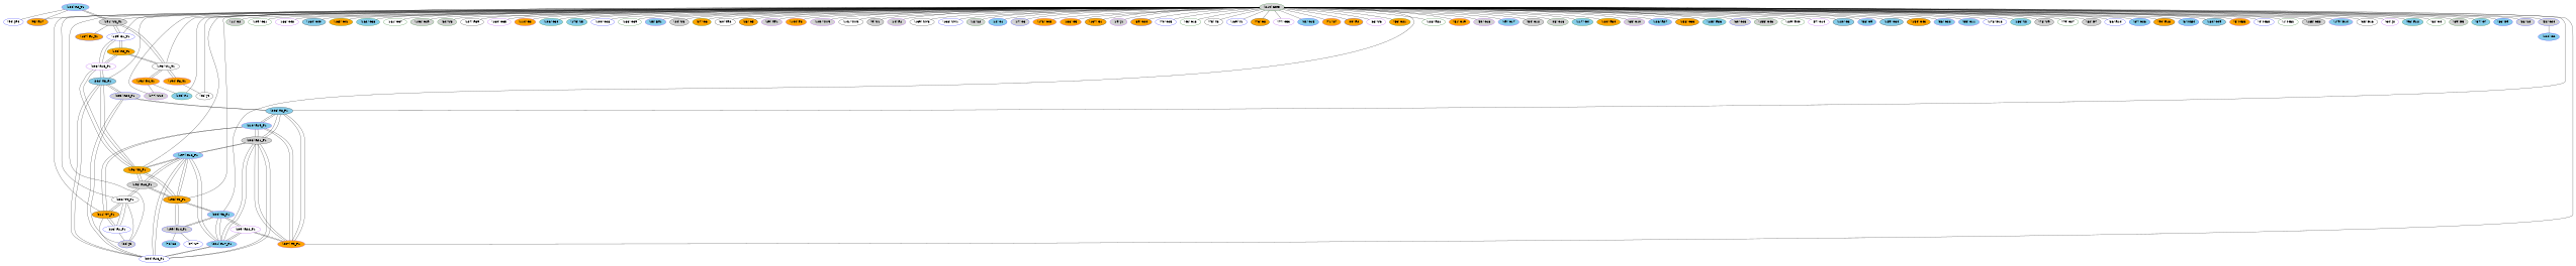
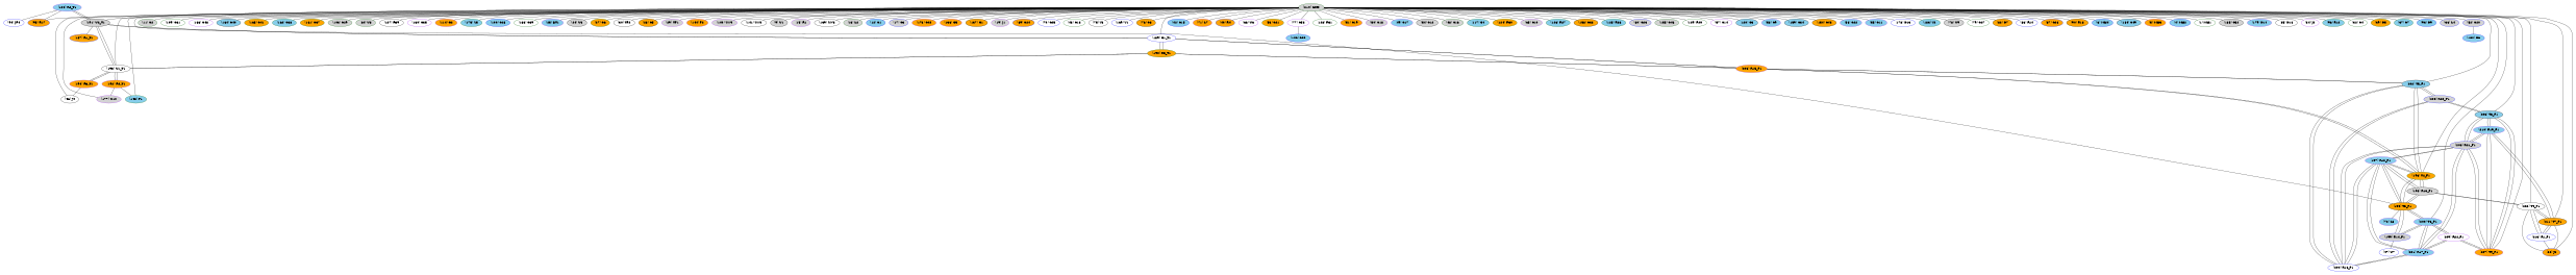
  graph {
    node [color=purple fillcolor=white style=filled]
    n1 [fillcolor=skyblue label="(188) R2_T1"]
    n2 [color=blue fillcolor=orange label="(95) R17"]
    n3 [color=blue label="(94) JP4"]
    n4 [color=black fillcolor=lightgrey label="(191) U2_T1"]
    n5 [color=blue label="(189) Q1_T1"]
    n6 [color=black label="(193) U1_T1"]
    n7 [color=blue fillcolor=orange label="(187) R1_T1"]
-   n8 [label="(203) R15_P1"]
+   n8 [fillcolor=orange label="(203) R15_P1"]
    n9 [color=darkgreen fillcolor=orange label="(190) R5_T1"]
    n10 [fillcolor=orange label="(192) R4_T1"]
    n11 [fillcolor=orange label="(194) R3_T1"]
    n12 [color=darkgreen fillcolor=orange label="(196) T2_P1"]
    n13 [color=black fillcolor=skyblue label="(202) T5_P1"]
    n14 [color=black fillcolor=orange label="(195) T3_P1"]
    n15 [color=black fillcolor=lightgrey label="(198) R13_P1"]
    n16 [fillcolor=skyblue label="(197) R12_P1"]
    n17 [color=blue label="(204) R16_P1"]
    n18 [color=blue fillcolor=lightgrey label="(205) R20_P1"]
    n19 [fillcolor=lightgrey label="(177) U10"]
    n20 [color=darkgreen fillcolor=skyblue label="(143) P1"]
    n21 [color=black label="(46) J4"]
    n22 [color=blue fillcolor=lightgrey label="(199) R14_P1"]
    n23 [fillcolor=skyblue label="(200) T6_P1"]
    n24 [color=blue label="(47) U7"]
    n25 [fillcolor=skyblue label="(72) L8"]
    n26 [fillcolor=skyblue label="(201) R17_P1"]
    n27 [label="(209) R22_P1"]
    n28 [color=black label="(202) T4_P1"]
-   n29 [color=black fillcolor=lightgrey label="(208) R21_P1"]
+   n29 [color=blue fillcolor=lightgrey label="(208) R21_P1"]
    n30 [fillcolor=orange label="(207) T9_P1"]
    n31 [color=black fillcolor=orange label="(211) T7_P1"]
    n32 [color=blue label="(213) R1_P1"]
-   n33 [color=blue fillcolor=lightgrey label="(68) J3"]
+   n33 [color=blue fillcolor=orange label="(68) J3"]
    n34 [color=black fillcolor=skyblue label="(206) T8_P1"]
    n35 [fillcolor=skyblue label="(210) R19_P1"]
    n36 [color=darkgreen fillcolor=lightgrey label="(214) GND"]
    n37 [color=darkgreen fillcolor=lightgrey label="(11) C2"]
    n38 [color=darkgreen label="(109) C31"]
    n39 [label="(166) C48"]
    n40 [color=black fillcolor=skyblue label="(164) C40"]
    n41 [color=darkgreen fillcolor=orange label="(165) C41"]
    n42 [color=darkgreen fillcolor=skyblue label="(162) C38"]
-   n43 [color=darkgreen label="(161) C37"]
+   n43 [color=darkgreen fillcolor=orange label="(161) C37"]
    n44 [color=darkgreen fillcolor=lightgrey label="(103) C29"]
    n45 [color=darkgreen fillcolor=lightgrey label="(64) U8"]
    n46 [color=black label="(127) R39"]
    n47 [label="(160) C35"]
    n48 [fillcolor=orange label="(114) Q2"]
-   n49 [color=darkgreen fillcolor=skyblue label="(106) C30"]
+   n49 [color=blue fillcolor=skyblue label="(106) C30"]
    n50 [color=darkgreen fillcolor=skyblue label="(175) S5"]
-   n51 [color=blue label="(100) C28"]
+   n51 [color=blue fillcolor=skyblue label="(100) C28"]
    n52 [color=darkgreen label="(163) C39"]
    n53 [fillcolor=skyblue label="(25) BT1"]
    n54 [color=black fillcolor=lightgrey label="(24) U3"]
    n55 [color=darkgreen fillcolor=orange label="(27) C6"]
    n56 [color=black label="(30) TP2"]
    n57 [color=black fillcolor=orange label="(28) C5"]
    n58 [fillcolor=lightgrey label="(29) TP1"]
    n59 [fillcolor=orange label="(144) P2"]
    n60 [fillcolor=lightgrey label="(140) SW4"]
    n61 [color=black label="(141) SW2"]
    n62 [color=black fillcolor=lightgrey label="(9) U1"]
-   n63 [fillcolor=lightgrey label="(14) R1"]
+   n63 [fillcolor=lightgrey label="(15) R1"]
    n64 [color=black label="(139) SW3"]
-   n65 [color=blue label="(138) SW1"]
    n66 [color=darkgreen fillcolor=lightgrey label="(13) L2"]
    n67 [color=blue fillcolor=skyblue label="(12) C1"]
    n68 [color=blue fillcolor=lightgrey label="(17) C3"]
    n69 [fillcolor=orange label="(173) C42"]
    n70 [fillcolor=orange label="(136) Q5"]
    n71 [color=black fillcolor=orange label="(137) Q1"]
    n72 [fillcolor=lightgrey label="(19) J1"]
    n73 [color=blue fillcolor=orange label="(69) C24"]
    n74 [color=blue label="(70) C25"]
    n75 [color=darkgreen label="(43) C13"]
    n76 [color=black label="(75) Y3"]
    n77 [color=blue label="(169) Y1"]
    n78 [color=black fillcolor=orange label="(76) C8"]
    n79 [label="(77) C53"]
    n80 [color=blue fillcolor=skyblue label="(42) C15"]
    n81 [fillcolor=orange label="(71) L7"]
    n82 [color=blue fillcolor=orange label="(40) R4"]
    n83 [label="(66) U6"]
    n84 [color=darkgreen fillcolor=orange label="(53) C21"]
    n85 [color=blue fillcolor=lightgrey label="(52) C20"]
    n86 [color=darkgreen label="(128) R31"]
    n87 [fillcolor=orange label="(51) C19"]
    n88 [fillcolor=lightgrey label="(50) C18"]
    n89 [fillcolor=skyblue label="(49) C17"]
    n90 [color=black fillcolor=lightgrey label="(54) C12"]
    n91 [color=darkgreen fillcolor=lightgrey label="(48) C16"]
    n92 [color=darkgreen fillcolor=skyblue label="(117) Q4"]
    n93 [color=darkgreen fillcolor=orange label="(124) R30"]
    n94 [fillcolor=lightgrey label="(65) C10"]
-   n95 [fillcolor=skyblue label="(126) R27"]
+   n95 [color=darkgreen fillcolor=skyblue label="(126) R27"]
    n96 [color=black fillcolor=orange label="(158) C33"]
    n97 [color=darkgreen fillcolor=skyblue label="(125) R36"]
    n98 [color=blue fillcolor=lightgrey label="(60) C23"]
    n99 [color=darkgreen fillcolor=lightgrey label="(155) C46"]
    n100 [color=darkgreen label="(129) R40"]
    n101 [label="(57) C14"]
    n102 [color=black fillcolor=skyblue label="(120) Q3"]
    n103 [fillcolor=skyblue label="(58) C9"]
    n104 [color=black fillcolor=skyblue label="(159) C34"]
    n105 [color=black fillcolor=orange label="(154) C43"]
    n106 [fillcolor=skyblue label="(56) C22"]
    n107 [fillcolor=skyblue label="(55) C11"]
    n108 [color=blue label="(178) D13"]
    n109 [color=darkgreen fillcolor=skyblue label="(183) Y2"]
    n110 [color=black fillcolor=lightgrey label="(78) U9"]
    n111 [color=darkgreen label="(79) C27"]
-   n112 [color=black fillcolor=lightgrey label="(82) D7"]
+   n112 [color=black fillcolor=orange label="(82) D7"]
    n113 [color=blue label="(86) R14"]
-   n114 [color=blue fillcolor=skyblue label="(87) C26"]
+   n114 [color=blue fillcolor=orange label="(87) C26"]
    n115 [color=black fillcolor=orange label="(90) R18"]
    n116 [color=blue fillcolor=skyblue label="(6) MH4"]
    n117 [color=black fillcolor=skyblue label="(184) C49"]
    n118 [fillcolor=orange label="(5) MH3"]
-   n119 [color=blue label="(4) MH2"]
+   n119 [color=blue fillcolor=skyblue label="(4) MH2"]
    n120 [color=darkgreen label="(1) MH1"]
    n121 [color=black fillcolor=lightgrey label="(185) C52"]
    n122 [fillcolor=skyblue label="(179) D14"]
    n123 [color=black label="(35) D16"]
    n124 [label="(34) J2"]
    n125 [color=darkgreen fillcolor=skyblue label="(96) R12"]
    n126 [color=darkgreen label="(32) C4"]
-   n127 [color=darkgreen fillcolor=lightgrey label="(39) D5"]
+   n127 [color=darkgreen fillcolor=orange label="(39) D5"]
    n128 [color=darkgreen fillcolor=skyblue label="(37) C7"]
-   n129 [color=blue fillcolor=skyblue label="(83) D9"]
+   n129 [color=blue fillcolor=skyblue label="(93) D9"]
    n130 [color=blue fillcolor=lightgrey label="(36) L4"]
    n131 [color=blue fillcolor=skyblue label="(132) Q6"]
    n1 -- n2
    n1 -- n3
    n1 -- n4
    n4 -- n1
    n4 -- n5
    n4 -- n6
    n4 -- n7
    n5 -- n4
    n5 -- n8
    n5 -- n9
    n6 -- n4
    n6 -- n9
    n6 -- n10
    n6 -- n11
    n8 -- n5
    n8 -- n9
    n8 -- n12
    n8 -- n13
    n9 -- n5
    n9 -- n6
    n9 -- n8
    n10 -- n6
    n10 -- n19
    n10 -- n20
    n11 -- n6
    n11 -- n21
    n12 -- n8
    n12 -- n13
    n12 -- n14
    n12 -- n15
    n12 -- n16
    n13 -- n8
    n13 -- n12
    n13 -- n17
    n13 -- n18
    n14 -- n12
    n14 -- n15
    n14 -- n16
    n14 -- n22
    n14 -- n23
    n15 -- n12
    n15 -- n14
    n15 -- n16
    n15 -- n28
    n16 -- n12
    n16 -- n14
    n16 -- n15
    n16 -- n17
    n16 -- n26
    n16 -- n29
    n17 -- n13
    n17 -- n16
    n17 -- n18
    n17 -- n26
    n17 -- n29
    n18 -- n13
    n18 -- n17
    n18 -- n34
    n22 -- n14
    n22 -- n23
    n22 -- n24
-   n22 -- n25
+   n14 -- n25
    n23 -- n14
    n23 -- n22
    n23 -- n26
    n23 -- n27
    n26 -- n16
    n26 -- n17
    n26 -- n23
    n26 -- n27
    n26 -- n29
    n27 -- n23
    n27 -- n26
    n27 -- n30
    n28 -- n15
    n28 -- n31
    n28 -- n32
    n28 -- n33
    n29 -- n16
    n29 -- n17
    n29 -- n26
    n29 -- n30
    n29 -- n34
    n29 -- n35
    n30 -- n27
    n30 -- n29
    n30 -- n34
    n30 -- n35
    n31 -- n28
    n31 -- n32
    n31 -- n33
    n31 -- n35
    n32 -- n28
    n32 -- n31
    n32 -- n33
    n34 -- n18
    n34 -- n29
    n34 -- n30
    n34 -- n35
    n35 -- n29
    n35 -- n30
    n35 -- n31
    n35 -- n34
    n36 -- n2
    n36 -- n4
    n36 -- n5
    n36 -- n6
    n36 -- n12
    n36 -- n13
    n36 -- n14
    n36 -- n19
    n36 -- n20
    n36 -- n21
    n36 -- n23
    n36 -- n28
    n36 -- n30
    n36 -- n31
    n36 -- n33
    n36 -- n34
    n36 -- n37
    n36 -- n38
    n36 -- n39
    n36 -- n40
    n36 -- n41
    n36 -- n42
    n36 -- n43
    n36 -- n44
    n36 -- n45
    n36 -- n46
    n36 -- n47
    n36 -- n48
-   n36 -- n49
+   n79 -- n49
    n36 -- n50
    n36 -- n51
    n36 -- n52
    n36 -- n53
    n36 -- n54
    n36 -- n55
    n36 -- n56
    n36 -- n57
    n36 -- n58
    n36 -- n59
    n36 -- n60
    n36 -- n61
    n36 -- n62
    n36 -- n63
    n36 -- n64
-   n36 -- n65
    n36 -- n66
    n36 -- n67
    n36 -- n68
    n36 -- n69
    n36 -- n70
    n36 -- n71
    n36 -- n72
    n36 -- n73
    n36 -- n74
    n36 -- n75
    n36 -- n76
    n36 -- n77
    n36 -- n78
    n36 -- n79
    n36 -- n80
    n36 -- n81
    n36 -- n82
    n36 -- n83
    n36 -- n84
    n36 -- n85
    n36 -- n86
    n36 -- n87
    n36 -- n88
    n36 -- n89
    n36 -- n90
    n36 -- n91
    n36 -- n92
    n36 -- n93
    n36 -- n94
    n36 -- n95
    n36 -- n96
    n36 -- n97
    n36 -- n98
    n36 -- n99
    n36 -- n100
    n36 -- n101
    n36 -- n102
    n36 -- n103
    n36 -- n104
    n36 -- n105
    n36 -- n106
    n36 -- n107
    n36 -- n108
    n36 -- n109
    n36 -- n110
    n36 -- n111
    n36 -- n112
    n36 -- n113
    n36 -- n114
    n36 -- n115
    n36 -- n116
    n36 -- n117
    n36 -- n118
    n36 -- n119
    n36 -- n120
    n36 -- n121
    n36 -- n122
    n36 -- n123
    n36 -- n124
    n36 -- n125
    n36 -- n126
    n36 -- n127
    n36 -- n128
    n36 -- n129
    n36 -- n130
    n85 -- n131
  }
